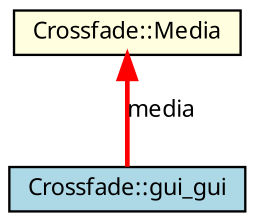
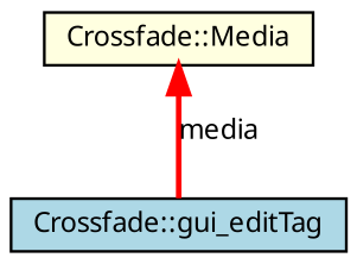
  digraph {
    node [color=black fontname="FreeSans.ttf" fontsize=10 shape=record style=filled]
-   n1 [fillcolor=lightblue fontcolor=black height=0.2 label="Crossfade::gui_gui" width=0.4]
+   n1 [fillcolor=lightblue fontcolor=black height=0.2 label="Crossfade::gui_editTag" width=0.4]
    n2 [fillcolor=lightyellow height=0.2 label="Crossfade::Media" width=0.4]
    n2 -> n1 [color=red dir=back fontname="FreeSans.ttf" fontsize=10 label=media labelfontname="FreeSans.ttf" labelfontsize=10 style=bold]
  }
